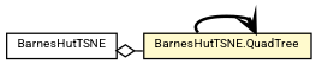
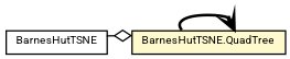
  digraph {
    nodesep=0.15
    rankdir=LR
    ranksep=0.25
    node [fontcolor=black fontname=Roboto fontsize=8 margin=0 shape=plaintext]
    edge [color=black fontname=Roboto fontsize=7 labelfontname=Roboto labelfontsize=7]
    n1 [height=0 label=<<table title="de.lmu.ifi.dbs.elki.algorithm.projection.BarnesHutTSNE" border="0" cellborder="1" cellspacing="0" cellpadding="2" href="BarnesHutTSNE.html" target="_parent"> 		<tr><td><table border="0" cellspacing="0" cellpadding="1"> 		<tr><td align="center" balign="center"> <font face="Roboto">BarnesHutTSNE</font> </td></tr> 		</table></td></tr> 		</table>> width=0]
    n2 [height=0 label=<<table title="de.lmu.ifi.dbs.elki.algorithm.projection.BarnesHutTSNE.QuadTree" border="0" cellborder="1" cellspacing="0" cellpadding="2" bgcolor="lemonChiffon" href="BarnesHutTSNE.QuadTree.html" target="_parent"> 		<tr><td><table border="0" cellspacing="0" cellpadding="1"> 		<tr><td align="center" balign="center"> <font face="Roboto">BarnesHutTSNE.QuadTree</font> </td></tr> 		</table></td></tr> 		</table>> width=0]
-   n1 -> n2 [arrowhead=none arrowtail=ediamond dir=back weight=4 style=dashed]
+   n2 -> n1 [arrowhead=none arrowtail=ediamond dir=back weight=4 style=dashed]
    n2 -> n2 [arrowhead=open headlabel="*" weight=1 style=bold]
  }
